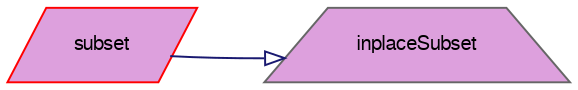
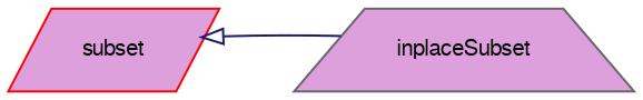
  digraph {
    rankdir=LR
    node [fillcolor=plum fontname=FreeSans fontsize=10 style=filled]
    n1 [color=red fontcolor=black height=0.2 label=subset shape=parallelogram width=0.4]
    n2 [color=gray40 height=0.2 label=inplaceSubset shape=trapezium width=0.4]
-   n1 -> n2 [color=midnightblue fontname=FreeSans fontsize=10 labelfontname=FreeSans labelfontsize=10 style=solid arrowhead=onormal]
+   n2 -> n1 [color=midnightblue fontname=FreeSans fontsize=10 labelfontname=FreeSans labelfontsize=10 style=solid arrowhead=onormal]
  }
